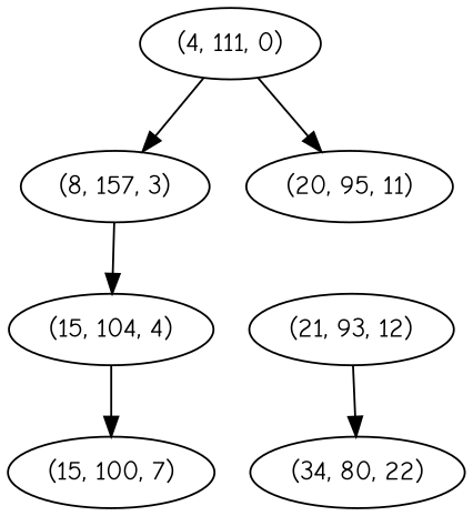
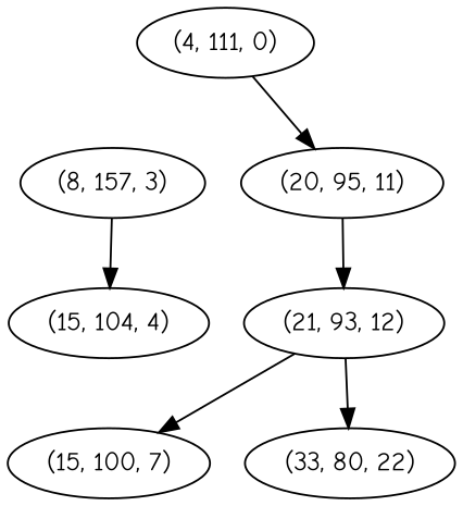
  digraph {
    fontname="Comic Neue"
    node [fontname="Comic Neue"]
    edge [fontname="Comic Neue"]
    n1 [label="(8, 157, 3)"]
    "(4, 111, 0)"
    "(20, 95, 11)"
    n4 [label="(15, 104, 4)"]
    "(15, 100, 7)"
    "(21, 93, 12)"
-   "(33, 80, 22)" [label="(34, 80, 22)"]
+   "(33, 80, 22)"
    n1 -> n4
-   "(4, 111, 0)" -> n1
    "(4, 111, 0)" -> "(20, 95, 11)"
-   n4 -> "(15, 100, 7)"
+   "(20, 95, 11)" -> "(21, 93, 12)"
+   "(21, 93, 12)" -> "(15, 100, 7)"
    "(21, 93, 12)" -> "(33, 80, 22)"
  }
